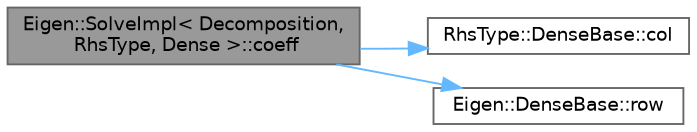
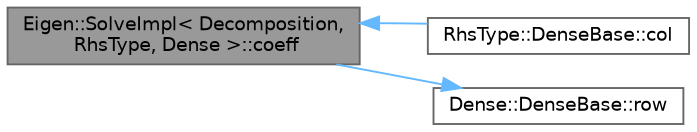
  digraph {
    fontname="DejaVu Sans"
    rankdir=LR
    node [color=grey40 fillcolor=white fontname="DejaVu Sans" fontsize=10 shape=box style=filled]
    edge [color=steelblue1 fontname="DejaVu Sans" fontsize=10 labelfontname=Helvetica labelfontsize=10 style=solid]
    n1 [color=gray40 fillcolor=grey60 fontcolor=black height=0.2 label="Eigen::SolveImpl\< Decomposition,\l RhsType, Dense \>::coeff" width=0.4]
    n2 [height=0.2 label="RhsType::DenseBase::col" width=0.4]
-   n3 [height=0.2 label="Eigen::DenseBase::row" width=0.4]
-   n1 -> n2
+   n3 [height=0.2 label="Dense::DenseBase::row" width=0.4]
+   n2 -> n1
    n1 -> n3
  }
